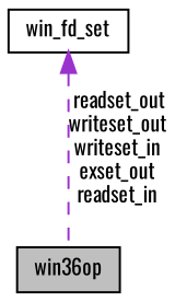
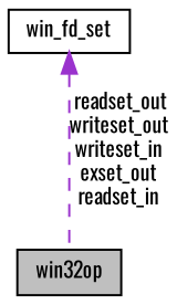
  digraph {
    fontname=Oswald
    node [color=black fontname=Oswald fontsize=10 shape=record style=filled]
-   n1 [fillcolor=grey75 fontcolor=black height=0.2 label=win36op width=0.4]
+   n1 [fillcolor=grey75 fontcolor=black height=0.2 label=win32op width=0.4]
    n2 [fillcolor=white height=0.2 label=win_fd_set width=0.4]
    n2 -> n1 [color=darkorchid3 dir=back fontname=Oswald fontsize=10 label=" readset_out\nwriteset_out\nwriteset_in\nexset_out\nreadset_in" labelfontname=Helvetica labelfontsize=10 style=dashed]
  }
